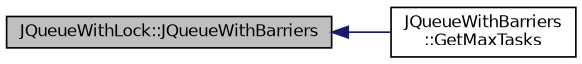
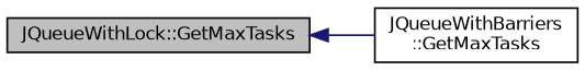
  digraph {
    rankdir=LR
    node [color=black fontname=Helvetica fontsize=10 shape=record style=filled]
-   n1 [fillcolor=grey75 fontcolor=black height=0.2 label="JQueueWithLock::JQueueWithBarriers" width=0.4]
+   n1 [fillcolor=grey75 fontcolor=black height=0.2 label="JQueueWithLock::GetMaxTasks" width=0.4]
    n2 [fillcolor=white height=0.2 label="JQueueWithBarriers\l::GetMaxTasks" width=0.4]
    n1 -> n2 [color=midnightblue dir=back fontname=Helvetica fontsize=10 labelfontname=Helvetica labelfontsize=10 style=solid]
  }
